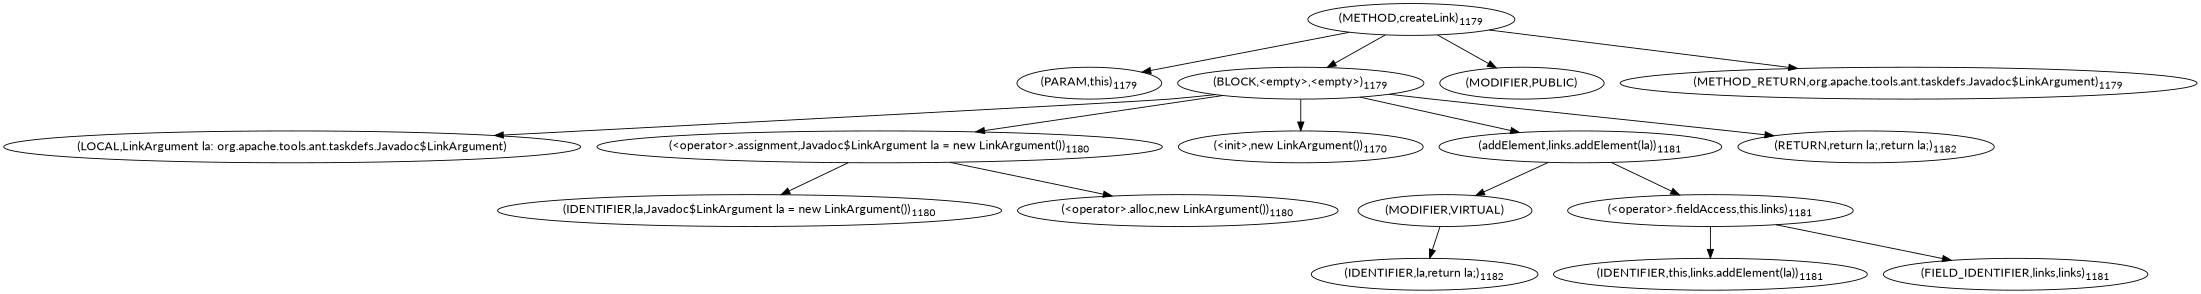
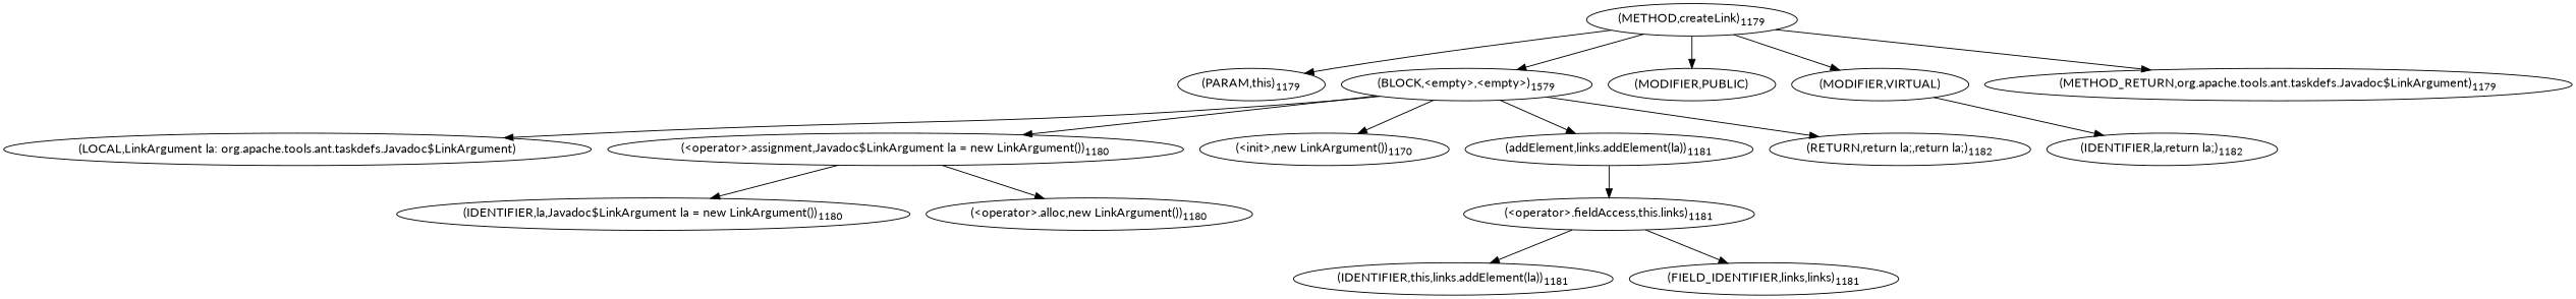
  digraph {
    fontname=Lato
    node [fontname=Lato]
    edge [fontname=Lato]
    n1 [label=<(METHOD,createLink)<SUB>1179</SUB>>]
    n2 [label=<(PARAM,this)<SUB>1179</SUB>>]
-   n3 [label=<(BLOCK,&lt;empty&gt;,&lt;empty&gt;)<SUB>1179</SUB>>]
+   n3 [label=<(BLOCK,&lt;empty&gt;,&lt;empty&gt;)<SUB>1579</SUB>>]
    n4 [label=<(MODIFIER,PUBLIC)>]
    n5 [label=<(MODIFIER,VIRTUAL)>]
    n6 [label=<(METHOD_RETURN,org.apache.tools.ant.taskdefs.Javadoc$LinkArgument)<SUB>1179</SUB>>]
    n7 [label=<(LOCAL,LinkArgument la: org.apache.tools.ant.taskdefs.Javadoc$LinkArgument)>]
    n8 [label=<(&lt;operator&gt;.assignment,Javadoc$LinkArgument la = new LinkArgument())<SUB>1180</SUB>>]
    n9 [label=<(&lt;init&gt;,new LinkArgument())<SUB>1170</SUB>>]
    n10 [label=<(addElement,links.addElement(la))<SUB>1181</SUB>>]
    n11 [label=<(RETURN,return la;,return la;)<SUB>1182</SUB>>]
    n12 [label=<(IDENTIFIER,la,return la;)<SUB>1182</SUB>>]
    n13 [label=<(IDENTIFIER,la,Javadoc$LinkArgument la = new LinkArgument())<SUB>1180</SUB>>]
    n14 [label=<(&lt;operator&gt;.alloc,new LinkArgument())<SUB>1180</SUB>>]
    n15 [label=<(&lt;operator&gt;.fieldAccess,this.links)<SUB>1181</SUB>>]
    n16 [label=<(IDENTIFIER,this,links.addElement(la))<SUB>1181</SUB>>]
    n17 [label=<(FIELD_IDENTIFIER,links,links)<SUB>1181</SUB>>]
    n1 -> n2
    n1 -> n3
    n1 -> n4
-   n10 -> n5
+   n1 -> n5
    n1 -> n6
    n3 -> n7
    n3 -> n8
    n3 -> n9
    n3 -> n10
    n3 -> n11
    n5 -> n12
    n8 -> n13
    n8 -> n14
    n10 -> n15
    n15 -> n16
    n15 -> n17
  }
